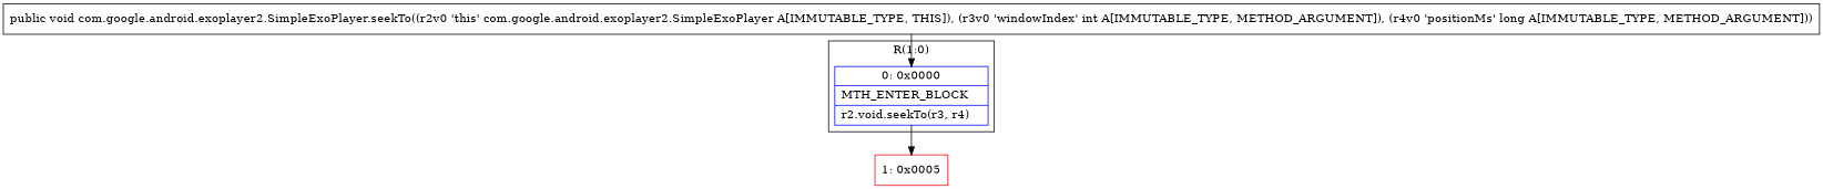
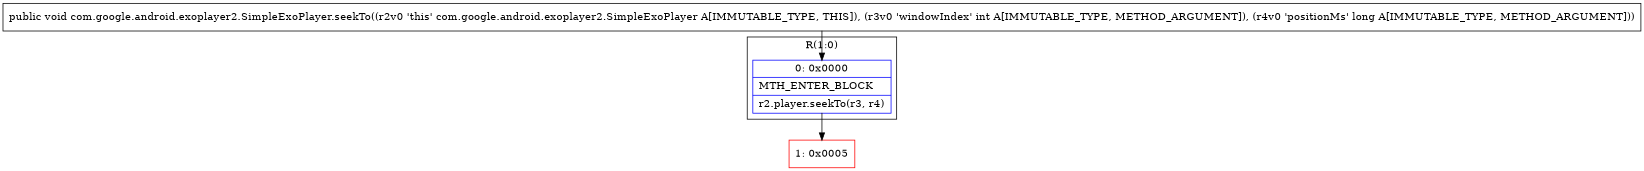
  digraph {
    node [shape=record]
-   n1 [color=blue label="{0\:\ 0x0000|MTH_ENTER_BLOCK\l|r2.void.seekTo(r3, r4)\l}"]
+   n1 [color=blue label="{0\:\ 0x0000|MTH_ENTER_BLOCK\l|r2.player.seekTo(r3, r4)\l}"]
    n2 [color=red label="{1\:\ 0x0005}"]
    n3 [label="{public void com.google.android.exoplayer2.SimpleExoPlayer.seekTo((r2v0 'this' com.google.android.exoplayer2.SimpleExoPlayer A[IMMUTABLE_TYPE, THIS]), (r3v0 'windowIndex' int A[IMMUTABLE_TYPE, METHOD_ARGUMENT]), (r4v0 'positionMs' long A[IMMUTABLE_TYPE, METHOD_ARGUMENT])) }"]
    subgraph cluster_1 {
      label="R(1:0)"
      n1
    }
    n1 -> n2
    n3 -> n1
  }
